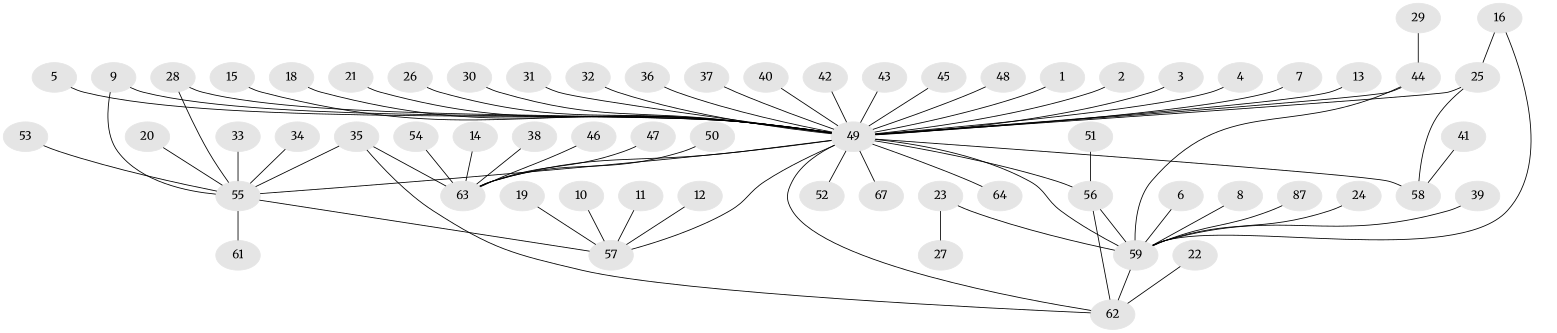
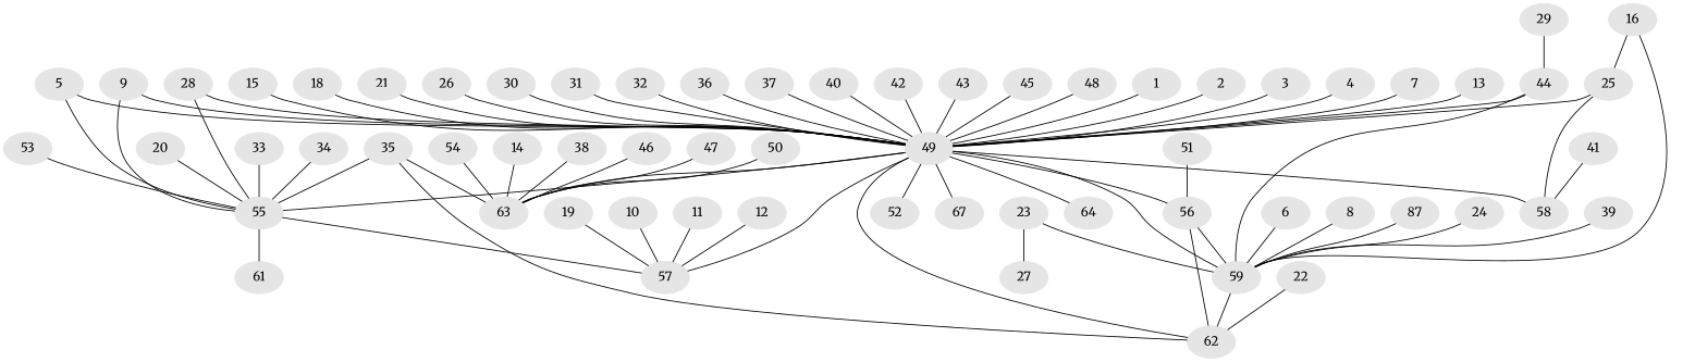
  graph {
    fontname=Merriweather
    node [color=gray90 fontname=Merriweather style=filled]
    edge [fontname=Merriweather weight=1.0]
    1
    49
    55
    59
    57
    63
    62
    58
    52
    56
    n11 [label=67]
    64
    2
    3
    4
    5
    61
    6
    7
    8
    9
    10
    11
    12
    13
    14
    15
    16
    25
    n30 [label=87]
    18
    19
    20
    21
    22
    23
    27
    24
    26
    28
    29
    44
    30
    31
    32
    33
    34
    35
    36
    37
    38
    39
    40
    41
    42
    43
    45
    46
    47
    48
    50
    51
    53
    54
    1 -- 49
    49 -- 55 [weight=2.0]
    49 -- 59 [weight=2.0]
    49 -- 57
    49 -- 63 [weight=2.0]
    49 -- 62
    49 -- 58 [weight=2.0]
    49 -- 52
    49 -- 56 [weight=2.0]
    49 -- n11
    49 -- 64
    55 -- 57
    55 -- 61
    59 -- 62 [weight=2.0]
    56 -- 59
    56 -- 62
    2 -- 49
    3 -- 49
    4 -- 49
    5 -- 49
+   5 -- 55
    6 -- 59
    7 -- 49
    8 -- 59
    9 -- 49
    9 -- 55
    10 -- 57
    11 -- 57
    12 -- 57
    13 -- 49
    14 -- 63
    15 -- 49
    16 -- 59
    16 -- 25
    25 -- 49 [weight=2.0]
    25 -- 58
    n30 -- 59
    18 -- 49
    19 -- 57
    20 -- 55
    21 -- 49
    22 -- 62
    23 -- 59
    23 -- 27
    24 -- 59
    26 -- 49
    28 -- 49
    28 -- 55
    29 -- 44
    44 -- 49
    44 -- 59
    30 -- 49
    31 -- 49
    32 -- 49
    33 -- 55
    34 -- 55
    35 -- 55
    35 -- 63
    35 -- 62
    36 -- 49
    37 -- 49
    38 -- 63
    39 -- 59
    40 -- 49
    41 -- 58
    42 -- 49
    43 -- 49 [weight=2.0]
    45 -- 49
    46 -- 63
    47 -- 63
    48 -- 49
    50 -- 63
    51 -- 56
    53 -- 55
    54 -- 63
  }
